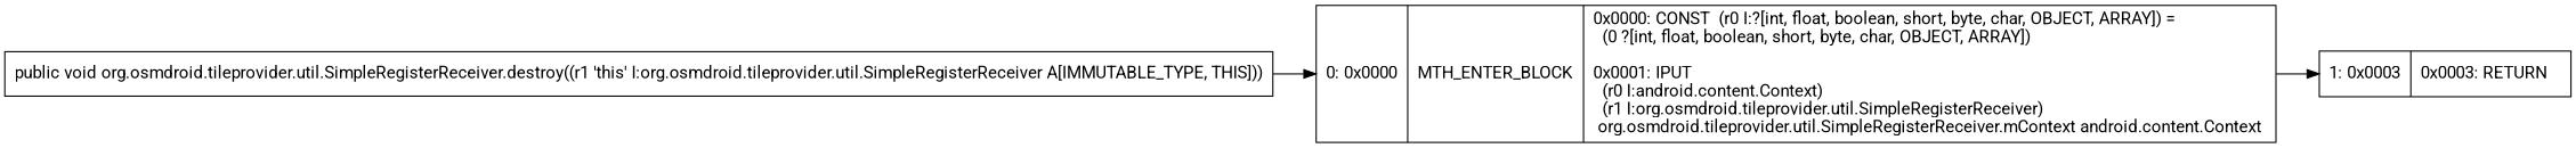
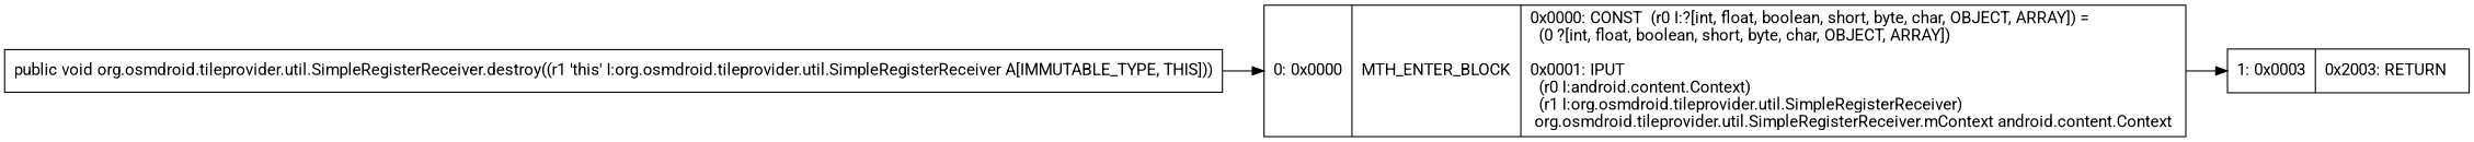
  digraph {
    rankdir=LR
    fontname=Roboto
    node [shape=record fontname=Roboto]
    edge [fontname=Roboto]
    n1 [label="{0\:\ 0x0000|MTH_ENTER_BLOCK\l|0x0000: CONST  (r0 I:?[int, float, boolean, short, byte, char, OBJECT, ARRAY]) = \l  (0 ?[int, float, boolean, short, byte, char, OBJECT, ARRAY])\l \l0x0001: IPUT  \l  (r0 I:android.content.Context)\l  (r1 I:org.osmdroid.tileprovider.util.SimpleRegisterReceiver)\l org.osmdroid.tileprovider.util.SimpleRegisterReceiver.mContext android.content.Context \l}"]
-   n2 [label="{1\:\ 0x0003|0x0003: RETURN   \l}"]
+   n2 [label="{1\:\ 0x0003|0x2003: RETURN   \l}"]
    n3 [label="{public void org.osmdroid.tileprovider.util.SimpleRegisterReceiver.destroy((r1 'this' I:org.osmdroid.tileprovider.util.SimpleRegisterReceiver A[IMMUTABLE_TYPE, THIS])) }"]
    n1 -> n2
    n3 -> n1
  }
